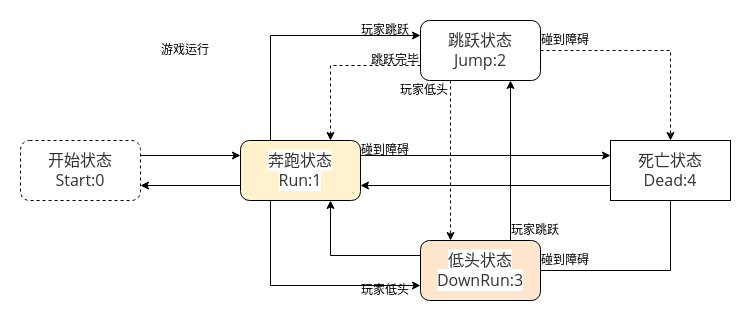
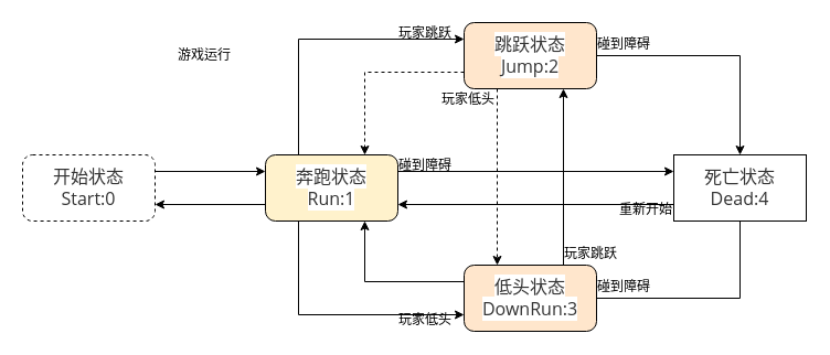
  <mxCell id="0" />
  <mxCell id="1" parent="0" />
  <mxCell id="2" style="edgeStyle=orthogonalEdgeStyle;rounded=0;orthogonalLoop=1;jettySize=auto;html=1;exitX=1;exitY=0.25;exitDx=0;exitDy=0;entryX=0;entryY=0.25;entryDx=0;entryDy=0;" edge="1" parent="1" source="3" target="8"><mxGeometry relative="1" as="geometry" /></mxCell>
  <mxCell id="3" value="&lt;span style=&quot;color: rgb(51 , 51 , 51) ; font-family: &amp;#34;open sans&amp;#34; , &amp;#34;clear sans&amp;#34; , &amp;#34;helvetica neue&amp;#34; , &amp;#34;helvetica&amp;#34; , &amp;#34;arial&amp;#34; , &amp;#34;segoe ui emoji&amp;#34; , sans-serif ; font-size: 16px ; text-align: left ; background-color: rgb(255 , 255 , 255)&quot;&gt;开始状态&lt;br&gt;Start:0&lt;/span&gt;" style="rounded=1;whiteSpace=wrap;html=1;dashed=1;" vertex="1" parent="1"><mxGeometry x="20" y="140" width="120" height="60" as="geometry" /></mxCell>
  <mxCell id="4" style="edgeStyle=orthogonalEdgeStyle;rounded=0;orthogonalLoop=1;jettySize=auto;html=1;exitX=0.25;exitY=0;exitDx=0;exitDy=0;entryX=0;entryY=0.25;entryDx=0;entryDy=0;" edge="1" parent="1" source="8" target="12"><mxGeometry relative="1" as="geometry" /></mxCell>
  <mxCell id="5" style="edgeStyle=orthogonalEdgeStyle;rounded=0;orthogonalLoop=1;jettySize=auto;html=1;exitX=0.25;exitY=1;exitDx=0;exitDy=0;entryX=0;entryY=0.75;entryDx=0;entryDy=0;" edge="1" parent="1" source="8" target="16"><mxGeometry relative="1" as="geometry" /></mxCell>
  <mxCell id="6" style="edgeStyle=orthogonalEdgeStyle;rounded=0;orthogonalLoop=1;jettySize=auto;html=1;exitX=1;exitY=0.25;exitDx=0;exitDy=0;entryX=0;entryY=0.25;entryDx=0;entryDy=0;" edge="1" parent="1" source="8" target="18"><mxGeometry relative="1" as="geometry" /></mxCell>
  <mxCell id="7" style="edgeStyle=orthogonalEdgeStyle;rounded=0;orthogonalLoop=1;jettySize=auto;html=1;exitX=0;exitY=0.75;exitDx=0;exitDy=0;entryX=1;entryY=0.75;entryDx=0;entryDy=0;" edge="1" parent="1" source="8" target="3"><mxGeometry relative="1" as="geometry" /></mxCell>
  <mxCell id="8" value="&lt;span style=&quot;color: rgb(51 , 51 , 51) ; font-family: &amp;#34;open sans&amp;#34; , &amp;#34;clear sans&amp;#34; , &amp;#34;helvetica neue&amp;#34; , &amp;#34;helvetica&amp;#34; , &amp;#34;arial&amp;#34; , &amp;#34;segoe ui emoji&amp;#34; , sans-serif ; font-size: 16px ; text-align: left ; background-color: rgb(255 , 255 , 255)&quot;&gt;奔跑状态&lt;br&gt;Run:1&lt;/span&gt;" style="rounded=1;whiteSpace=wrap;html=1;fillColor=#fff2cc;" vertex="1" parent="1"><mxGeometry x="240" y="140" width="120" height="60" as="geometry" /></mxCell>
  <mxCell id="9" style="edgeStyle=orthogonalEdgeStyle;rounded=0;orthogonalLoop=1;jettySize=auto;html=1;exitX=0;exitY=0.75;exitDx=0;exitDy=0;entryX=0.75;entryY=0;entryDx=0;entryDy=0;dashed=1;" edge="1" parent="1" source="12" target="8"><mxGeometry relative="1" as="geometry" /></mxCell>
- <mxCell id="10" style="edgeStyle=orthogonalEdgeStyle;rounded=0;orthogonalLoop=1;jettySize=auto;html=1;exitX=1;exitY=0.5;exitDx=0;exitDy=0;dashed=1;" edge="1" parent="1" source="12" target="18"><mxGeometry relative="1" as="geometry" /></mxCell>
+ <mxCell id="10" style="edgeStyle=orthogonalEdgeStyle;rounded=0;orthogonalLoop=1;jettySize=auto;html=1;exitX=1;exitY=0.5;exitDx=0;exitDy=0;" edge="1" parent="1" source="12" target="18"><mxGeometry relative="1" as="geometry" /></mxCell>
  <mxCell id="11" style="edgeStyle=orthogonalEdgeStyle;rounded=0;orthogonalLoop=1;jettySize=auto;html=1;exitX=0.25;exitY=1;exitDx=0;exitDy=0;entryX=0.25;entryY=0;entryDx=0;entryDy=0;dashed=1;" edge="1" parent="1" source="12" target="16"><mxGeometry relative="1" as="geometry" /></mxCell>
- <mxCell id="12" value="&lt;span style=&quot;color: rgb(51 , 51 , 51) ; font-family: &amp;#34;open sans&amp;#34; , &amp;#34;clear sans&amp;#34; , &amp;#34;helvetica neue&amp;#34; , &amp;#34;helvetica&amp;#34; , &amp;#34;arial&amp;#34; , &amp;#34;segoe ui emoji&amp;#34; , sans-serif ; font-size: 16px ; text-align: left ; background-color: rgb(255 , 255 , 255)&quot;&gt;跳跃状态&lt;br&gt;Jump:2&lt;/span&gt;" style="rounded=1;whiteSpace=wrap;html=1;" vertex="1" parent="1"><mxGeometry x="420" y="20" width="120" height="60" as="geometry" /></mxCell>
+ <mxCell id="12" value="&lt;span style=&quot;color: rgb(51 , 51 , 51) ; font-family: &amp;#34;open sans&amp;#34; , &amp;#34;clear sans&amp;#34; , &amp;#34;helvetica neue&amp;#34; , &amp;#34;helvetica&amp;#34; , &amp;#34;arial&amp;#34; , &amp;#34;segoe ui emoji&amp;#34; , sans-serif ; font-size: 16px ; text-align: left ; background-color: rgb(255 , 255 , 255)&quot;&gt;跳跃状态&lt;br&gt;Jump:2&lt;/span&gt;" style="rounded=1;whiteSpace=wrap;html=1;fillColor=#ffe6cc;" vertex="1" parent="1"><mxGeometry x="420" y="20" width="120" height="60" as="geometry" /></mxCell>
  <mxCell id="13" style="edgeStyle=orthogonalEdgeStyle;rounded=0;orthogonalLoop=1;jettySize=auto;html=1;exitX=0;exitY=0.25;exitDx=0;exitDy=0;entryX=0.75;entryY=1;entryDx=0;entryDy=0;" edge="1" parent="1" source="16" target="8"><mxGeometry relative="1" as="geometry" /></mxCell>
  <mxCell id="14" style="edgeStyle=orthogonalEdgeStyle;rounded=0;orthogonalLoop=1;jettySize=auto;html=1;exitX=1;exitY=0.5;exitDx=0;exitDy=0;entryX=0.5;entryY=1;entryDx=0;entryDy=0;endArrow=none;" edge="1" parent="1" source="16" target="18"><mxGeometry relative="1" as="geometry" /></mxCell>
  <mxCell id="15" style="edgeStyle=orthogonalEdgeStyle;rounded=0;orthogonalLoop=1;jettySize=auto;html=1;exitX=0.75;exitY=0;exitDx=0;exitDy=0;entryX=0.75;entryY=1;entryDx=0;entryDy=0;" edge="1" parent="1" source="16" target="12"><mxGeometry relative="1" as="geometry" /></mxCell>
  <mxCell id="16" value="&lt;span style=&quot;color: rgb(51 , 51 , 51) ; font-family: &amp;#34;open sans&amp;#34; , &amp;#34;clear sans&amp;#34; , &amp;#34;helvetica neue&amp;#34; , &amp;#34;helvetica&amp;#34; , &amp;#34;arial&amp;#34; , &amp;#34;segoe ui emoji&amp;#34; , sans-serif ; font-size: 16px ; text-align: left ; background-color: rgb(255 , 255 , 255)&quot;&gt;低头状态&lt;br&gt;DownRun:3&lt;/span&gt;" style="rounded=1;whiteSpace=wrap;html=1;fillColor=#ffe6cc;" vertex="1" parent="1"><mxGeometry x="420" y="240" width="120" height="60" as="geometry" /></mxCell>
  <mxCell id="17" style="edgeStyle=orthogonalEdgeStyle;rounded=0;orthogonalLoop=1;jettySize=auto;html=1;exitX=0;exitY=0.75;exitDx=0;exitDy=0;entryX=1;entryY=0.75;entryDx=0;entryDy=0;" edge="1" parent="1" source="18" target="8"><mxGeometry relative="1" as="geometry" /></mxCell>
  <mxCell id="18" value="&lt;span style=&quot;color: rgb(51 , 51 , 51) ; font-family: &amp;#34;open sans&amp;#34; , &amp;#34;clear sans&amp;#34; , &amp;#34;helvetica neue&amp;#34; , &amp;#34;helvetica&amp;#34; , &amp;#34;arial&amp;#34; , &amp;#34;segoe ui emoji&amp;#34; , sans-serif ; font-size: 16px ; text-align: left ; background-color: rgb(255 , 255 , 255)&quot;&gt;死亡状态&lt;br&gt;Dead:4&lt;/span&gt;" style="whiteSpace=wrap;html=1;rounded=0;" vertex="1" parent="1"><mxGeometry x="610" y="140" width="120" height="60" as="geometry" /></mxCell>
  <mxCell id="19" value="游戏运行" style="text;html=1;strokeColor=none;fillColor=none;align=center;verticalAlign=middle;whiteSpace=wrap;rounded=0;" vertex="1" parent="1"><mxGeometry x="160" y="40" width="50" height="20" as="geometry" /></mxCell>
  <mxCell id="20" value="玩家跳跃" style="text;html=1;strokeColor=none;fillColor=none;align=center;verticalAlign=middle;whiteSpace=wrap;rounded=0;" vertex="1" parent="1"><mxGeometry x="360" y="20" width="50" height="20" as="geometry" /></mxCell>
  <mxCell id="21" value="玩家低头" style="text;html=1;strokeColor=none;fillColor=none;align=center;verticalAlign=middle;whiteSpace=wrap;rounded=0;" vertex="1" parent="1"><mxGeometry x="360" y="280" width="50" height="20" as="geometry" /></mxCell>
  <mxCell id="22" value="碰到障碍" style="text;html=1;strokeColor=none;fillColor=none;align=center;verticalAlign=middle;whiteSpace=wrap;rounded=0;" vertex="1" parent="1"><mxGeometry x="540" y="250" width="50" height="20" as="geometry" /></mxCell>
  <mxCell id="23" value="碰到障碍" style="text;html=1;strokeColor=none;fillColor=none;align=center;verticalAlign=middle;whiteSpace=wrap;rounded=0;" vertex="1" parent="1"><mxGeometry x="540" y="30" width="50" height="20" as="geometry" /></mxCell>
  <mxCell id="24" value="碰到障碍" style="text;html=1;strokeColor=none;fillColor=none;align=center;verticalAlign=middle;whiteSpace=wrap;rounded=0;" vertex="1" parent="1"><mxGeometry x="360" y="140" width="50" height="20" as="geometry" /></mxCell>
+ <mxCell id="25" value="重新开始" style="text;html=1;strokeColor=none;fillColor=none;align=center;verticalAlign=middle;whiteSpace=wrap;rounded=0;" vertex="1" parent="1"><mxGeometry x="560" y="180" width="50" height="20" as="geometry" /></mxCell>
  <mxCell id="26" value="玩家低头" style="text;html=1;strokeColor=none;fillColor=none;align=center;verticalAlign=middle;whiteSpace=wrap;rounded=0;" vertex="1" parent="1"><mxGeometry x="399" y="80" width="50" height="20" as="geometry" /></mxCell>
  <mxCell id="27" value="玩家跳跃" style="text;html=1;strokeColor=none;fillColor=none;align=center;verticalAlign=middle;whiteSpace=wrap;rounded=0;" vertex="1" parent="1"><mxGeometry x="510" y="220" width="50" height="20" as="geometry" /></mxCell>
- <mxCell id="28" value="跳跃完毕" style="text;html=1;strokeColor=none;fillColor=none;align=center;verticalAlign=middle;whiteSpace=wrap;rounded=0;" vertex="1" parent="1"><mxGeometry x="370" y="50" width="50" height="20" as="geometry" /></mxCell>
